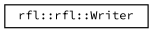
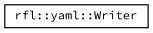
  digraph {
    rankdir=TB
    fontname="Source Code Pro"
-   n1 [color=black fillcolor=white fontname="Source Code Pro" fontsize=10 height=0.2 label="rfl::rfl::Writer" shape=box style=filled width=0.4]
+   n1 [color=black fillcolor=white fontname="Source Code Pro" fontsize=10 height=0.2 label="rfl::yaml::Writer" shape=box style=filled width=0.4]
  }
